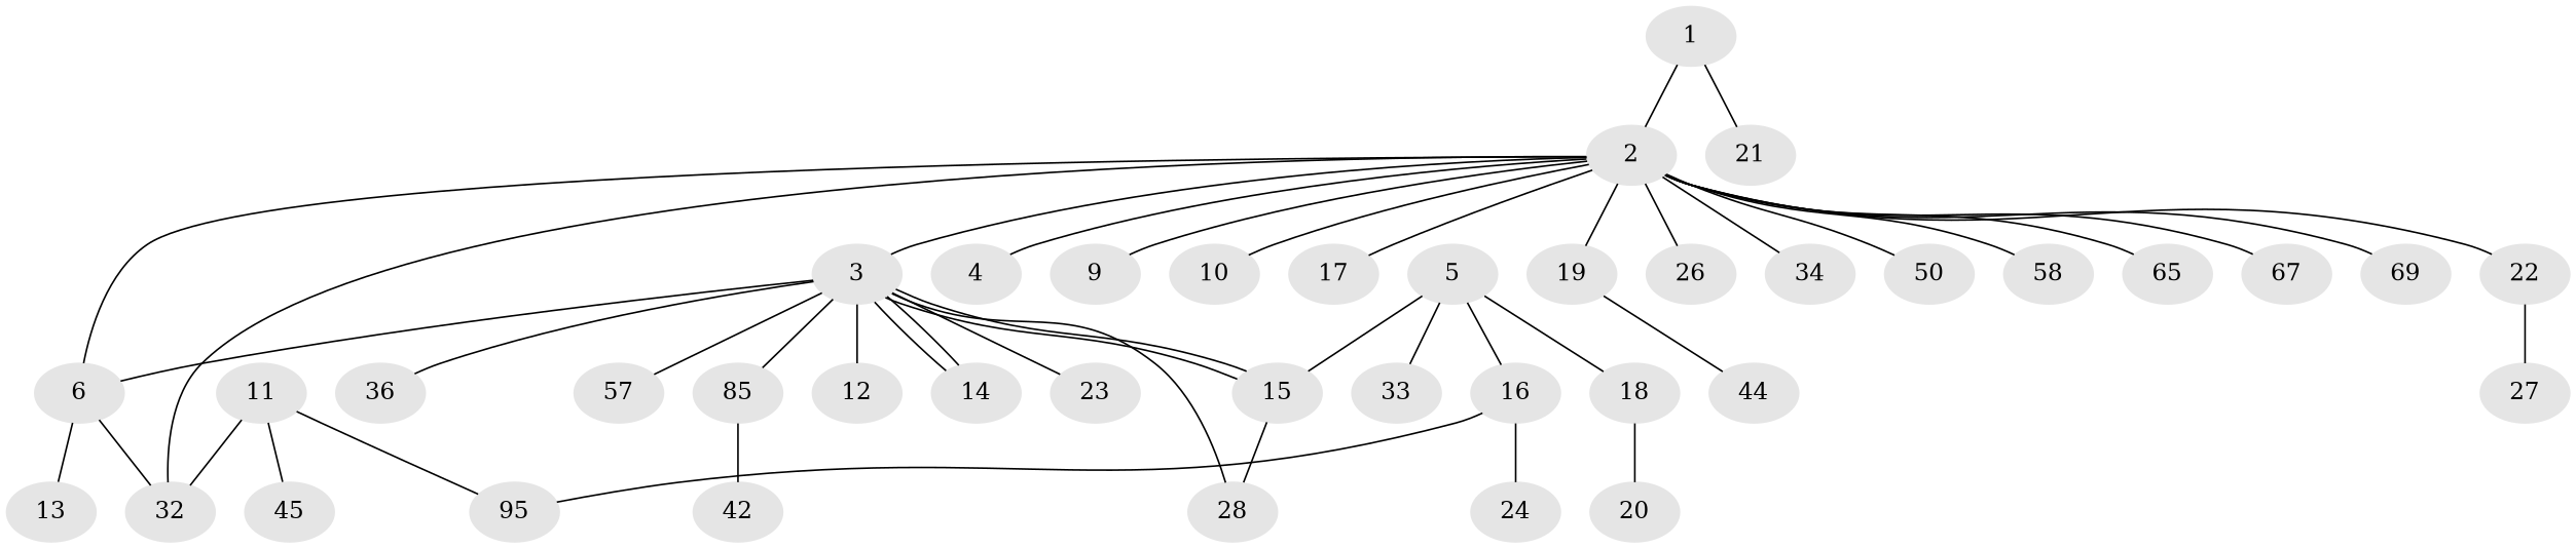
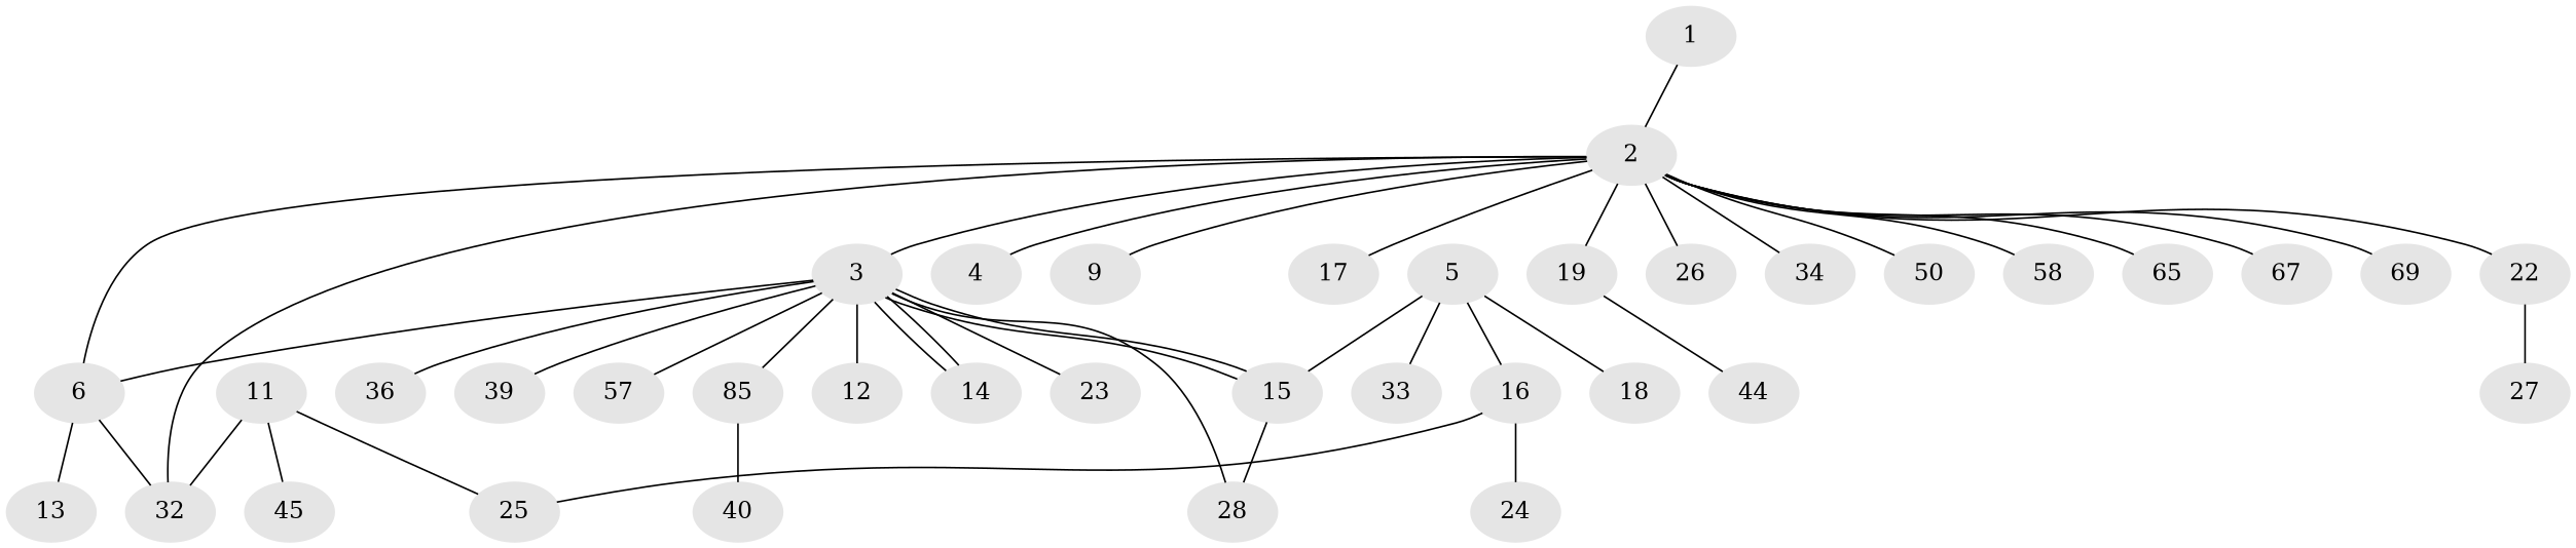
  graph {
    node [color=gray90 style=filled]
    1
    2
-   21
    3
    4
    6 [super="+30+51"]
    9
-   10 [super="+43"]
    17 [super="+48"]
    19
    22 [super="+56+54"]
    26 [super="+38"]
    34 [super="+59"]
    50
    58
    65
    67
    69
    32
    12
    14
    15 [super="+68+63+53+61"]
    23
    28
    n25 [label=85]
    36
+   39
    57
    13
    11
-   25 [label=95]
+   25
    45 [super="+64"]
    44
    27 [super="+41"]
    5 [super="+8+7+46+29"]
    16
    18
    33
-   40 [label=42]
+   40
    24
-   20
    1 -- 2
-   1 -- 21
    2 -- 3
    2 -- 4
    2 -- 6
    2 -- 9
-   2 -- 10
    2 -- 17
    2 -- 19
    2 -- 22
    2 -- 26
    2 -- 34
    2 -- 50
    2 -- 58
    2 -- 65
    2 -- 67
    2 -- 69
    2 -- 32
    3 -- 6
    3 -- 12
    3 -- 14
    3 -- 14
    3 -- 15
    3 -- 15
    3 -- 23
    3 -- 28
    3 -- n25
    3 -- 36
+   3 -- 39
    3 -- 57
    6 -- 32
    6 -- 13
    19 -- 44
    22 -- 27
    15 -- 28
    n25 -- 40
    11 -- 32
    11 -- 25
    11 -- 45
    5 -- 15
    5 -- 16
    5 -- 18
    5 -- 33
    16 -- 25
    16 -- 24
-   18 -- 20
  }
